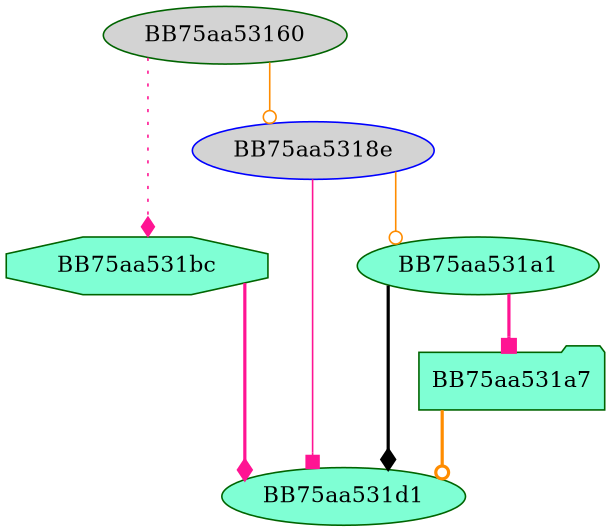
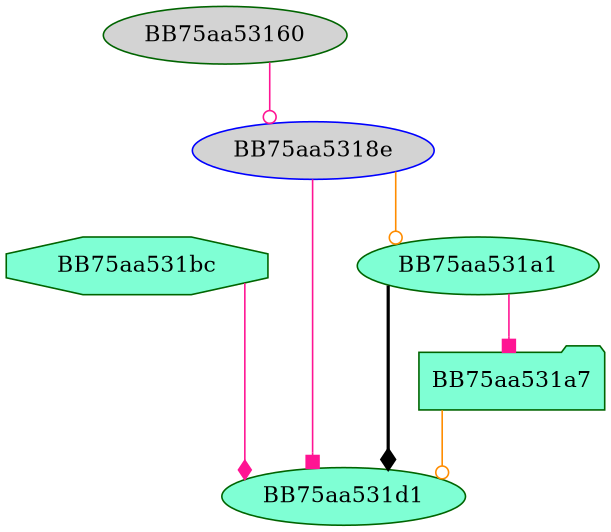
  digraph {
    splines=ortho
    node [color=darkgreen fillcolor=aquamarine shape=ellipse style=filled]
    edge [arrowhead=diamond color=deeppink style=solid]
    BB75aa53160 [fillcolor=lightgrey]
    BB75aa531bc [shape=octagon]
    BB75aa5318e [color=blue fillcolor=lightgrey]
    BB75aa531d1
    BB75aa531a1
    BB75aa531a7 [shape=folder]
-   BB75aa53160 -> BB75aa531bc [style=dotted]
-   BB75aa53160 -> BB75aa5318e [arrowhead=odot color=darkorange]
-   BB75aa531bc -> BB75aa531d1 [style=bold]
+   BB75aa53160 -> BB75aa5318e [arrowhead=odot]
+   BB75aa531bc -> BB75aa531d1
    BB75aa5318e -> BB75aa531d1 [arrowhead=box]
    BB75aa5318e -> BB75aa531a1 [arrowhead=odot color=darkorange]
    BB75aa531a1 -> BB75aa531d1 [color=black style=bold]
-   BB75aa531a1 -> BB75aa531a7 [arrowhead=box style=bold]
-   BB75aa531a7 -> BB75aa531d1 [arrowhead=odot color=darkorange style=bold]
+   BB75aa531a1 -> BB75aa531a7 [arrowhead=box]
+   BB75aa531a7 -> BB75aa531d1 [arrowhead=odot color=darkorange]
  }
